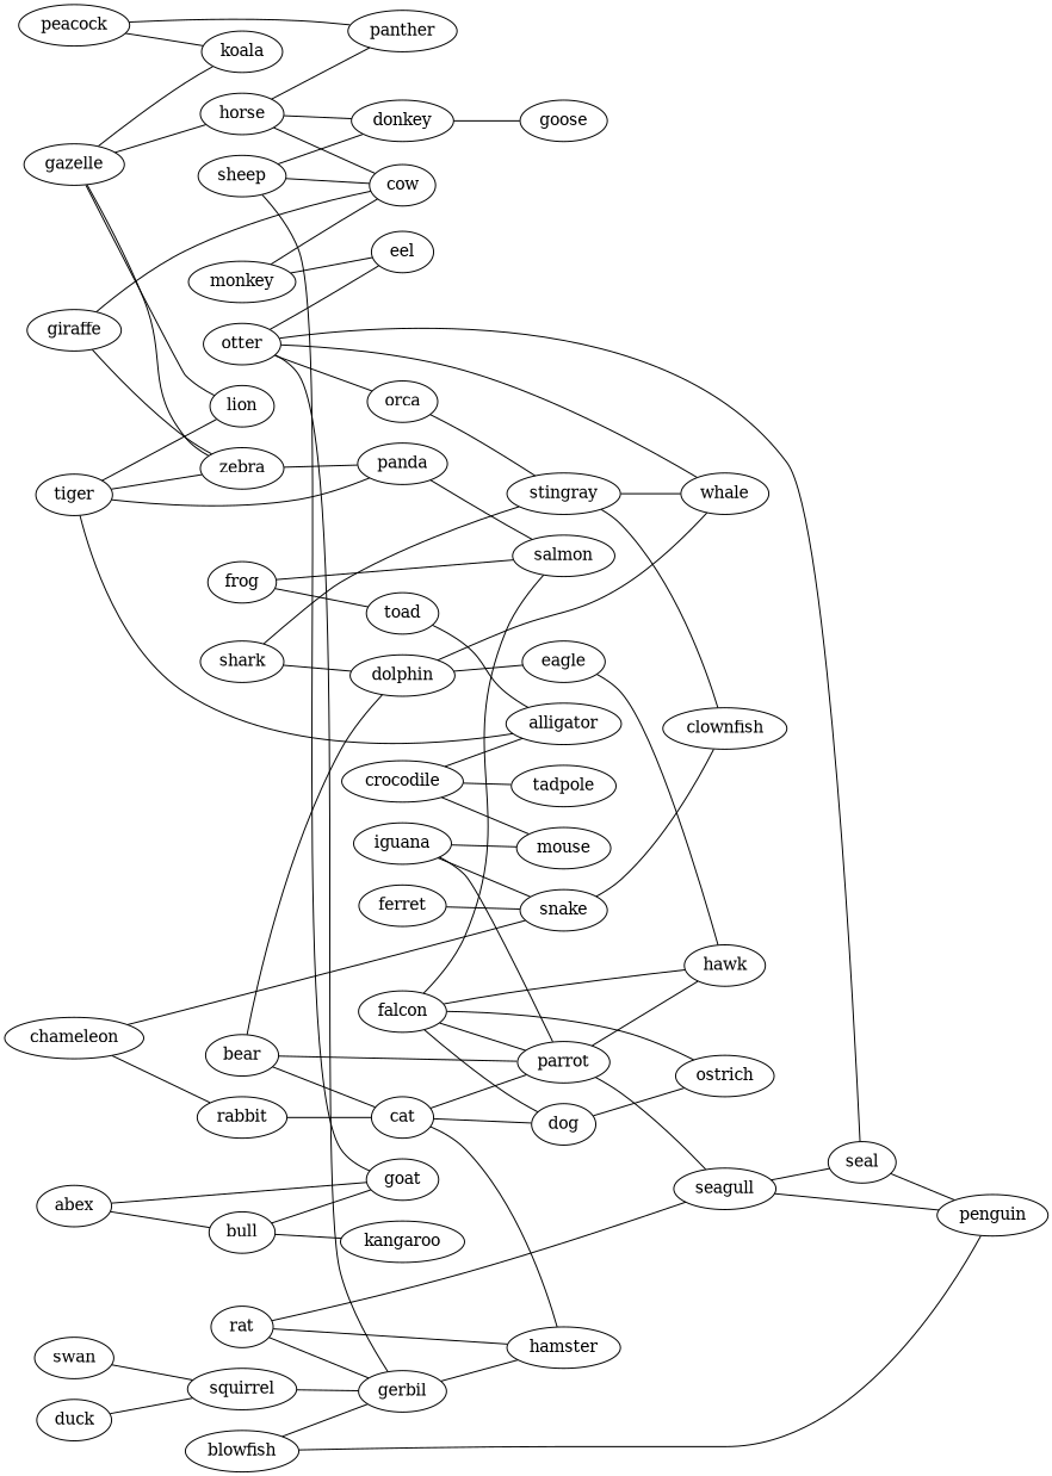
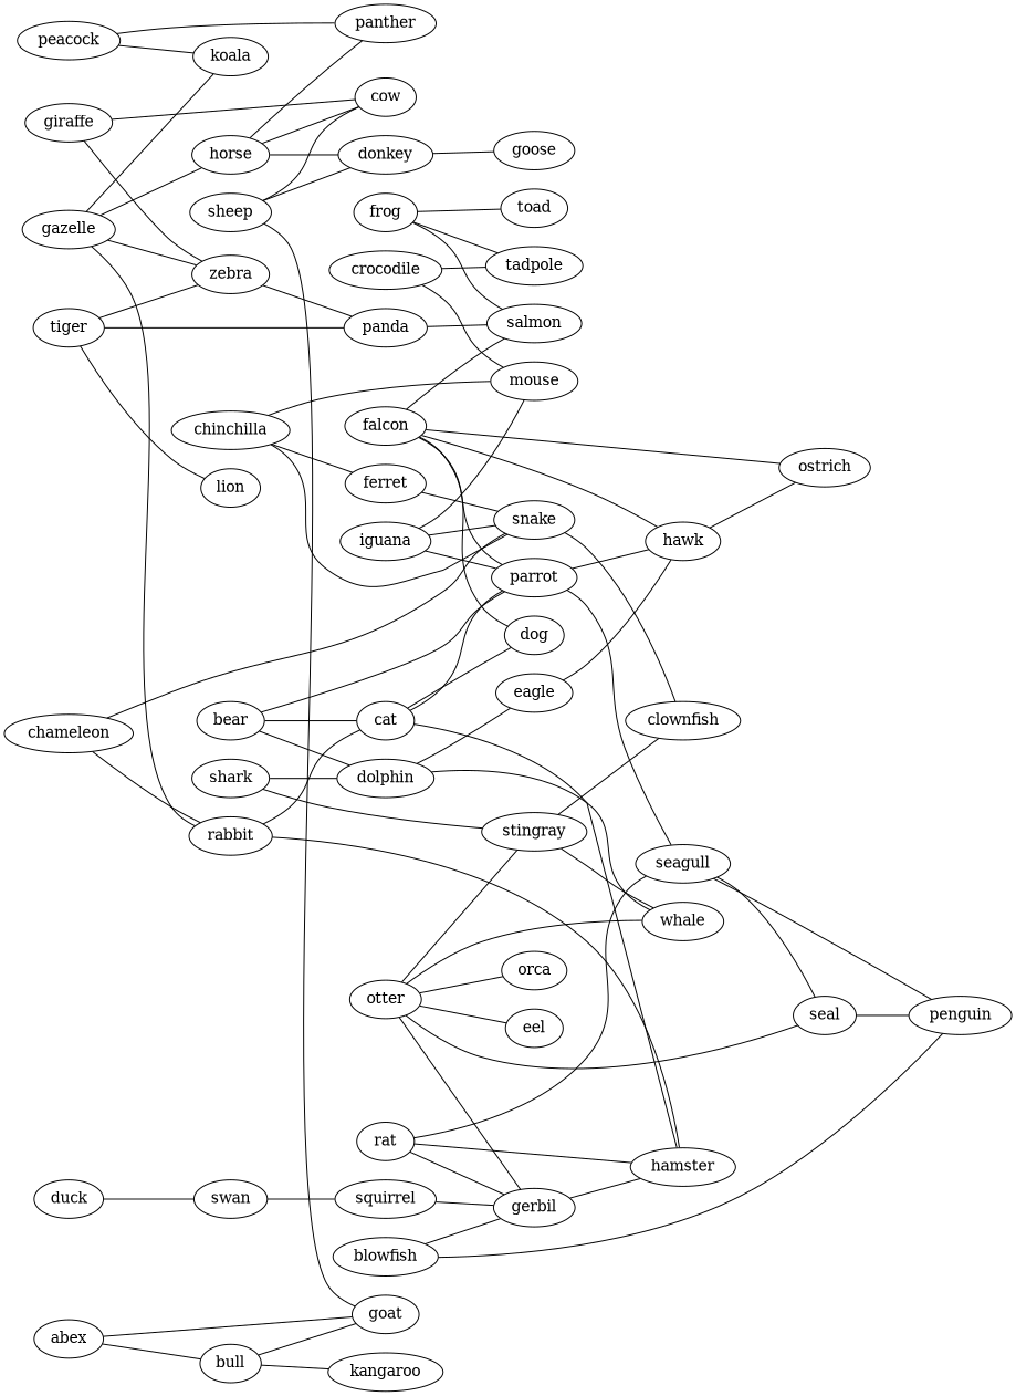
  strict graph {
    rankdir=LR
    edge [weight=1]
    peacock
    panther
    koala
    gazelle
    horse
    lion
    zebra
    donkey
    cow
    panda
    shark
    dolphin
    stingray
    whale
    eagle
    clownfish
    abex
    bull
    goat
    kangaroo
    crocodile
    mouse
    tadpole
-   alligator
    duck
    swan
    squirrel
    iguana
    snake
    parrot
    hawk
    seagull
    sheep
    goose
-   monkey
    eel
    gerbil
    frog
    toad
    salmon
+   chinchilla
    ferret
    hamster
    chameleon
    rabbit
    cat
    bear
    dog
    tiger
    giraffe
    falcon
    ostrich
    otter
    orca
    seal
    penguin
    blowfish
    rat
    peacock -- panther
    peacock -- koala
    gazelle -- koala
    gazelle -- horse
-   gazelle -- lion
+   gazelle -- rabbit
    gazelle -- zebra
    horse -- panther
    horse -- donkey
    horse -- cow
    zebra -- panda
    donkey -- goose
    panda -- salmon
    shark -- dolphin
    shark -- stingray
    dolphin -- whale
    dolphin -- eagle
    stingray -- whale
    stingray -- clownfish
    eagle -- hawk
    abex -- bull
    abex -- goat
    bull -- goat
    bull -- kangaroo
    crocodile -- mouse
    crocodile -- tadpole
-   crocodile -- alligator
-   duck -- squirrel
+   duck -- swan
    swan -- squirrel
    squirrel -- gerbil
    iguana -- mouse
    iguana -- snake
    iguana -- parrot
    snake -- clownfish
    parrot -- hawk
    parrot -- seagull
-   dog -- ostrich
+   hawk -- ostrich
    seagull -- seal
    seagull -- penguin
    sheep -- donkey
    sheep -- cow
    sheep -- goat
-   monkey -- cow
-   monkey -- eel
    gerbil -- hamster
+   frog -- tadpole
    frog -- toad
    frog -- salmon
-   toad -- alligator
+   chinchilla -- mouse
+   chinchilla -- snake
+   chinchilla -- ferret
    ferret -- snake
    chameleon -- snake
    chameleon -- rabbit
+   rabbit -- hamster
    rabbit -- cat
    cat -- parrot
    cat -- hamster
    cat -- dog
    bear -- dolphin
    bear -- parrot
    bear -- cat
    tiger -- lion
    tiger -- zebra
    tiger -- panda
-   tiger -- alligator
    giraffe -- zebra
    giraffe -- cow
    falcon -- parrot
    falcon -- hawk
    falcon -- salmon
    falcon -- dog
    falcon -- ostrich
    otter -- whale
    otter -- eel
    otter -- gerbil
    otter -- orca
    otter -- seal
-   orca -- stingray
+   otter -- stingray
    seal -- penguin
    blowfish -- gerbil
    blowfish -- penguin
    rat -- seagull
    rat -- gerbil
    rat -- hamster
  }
